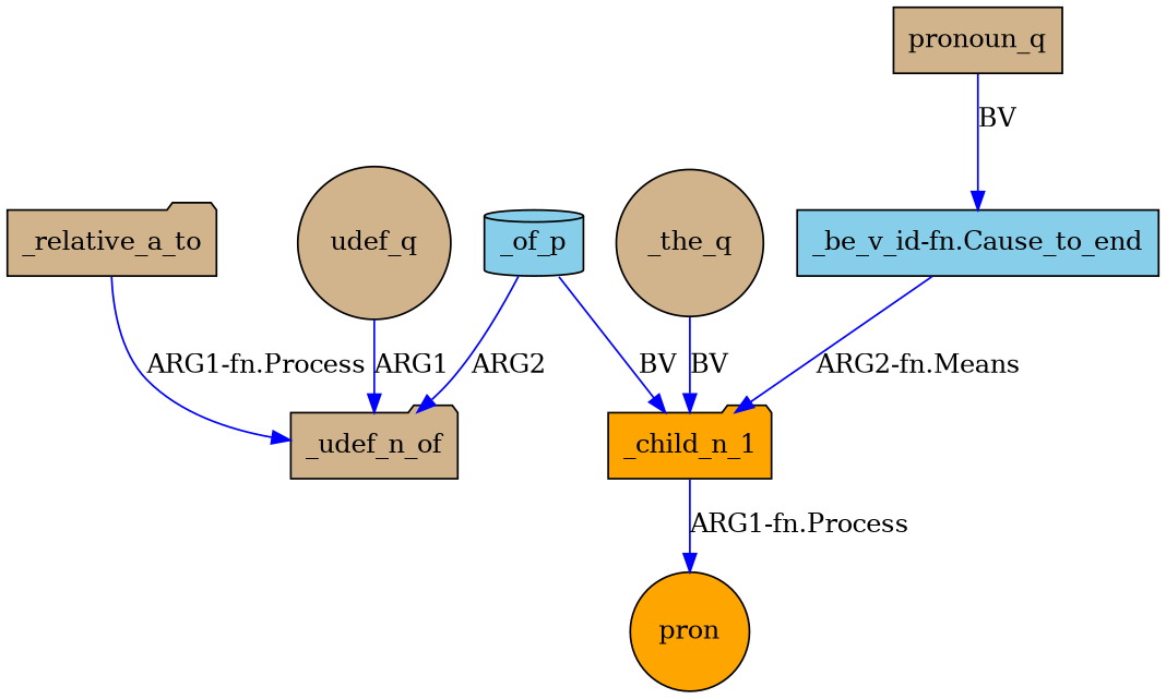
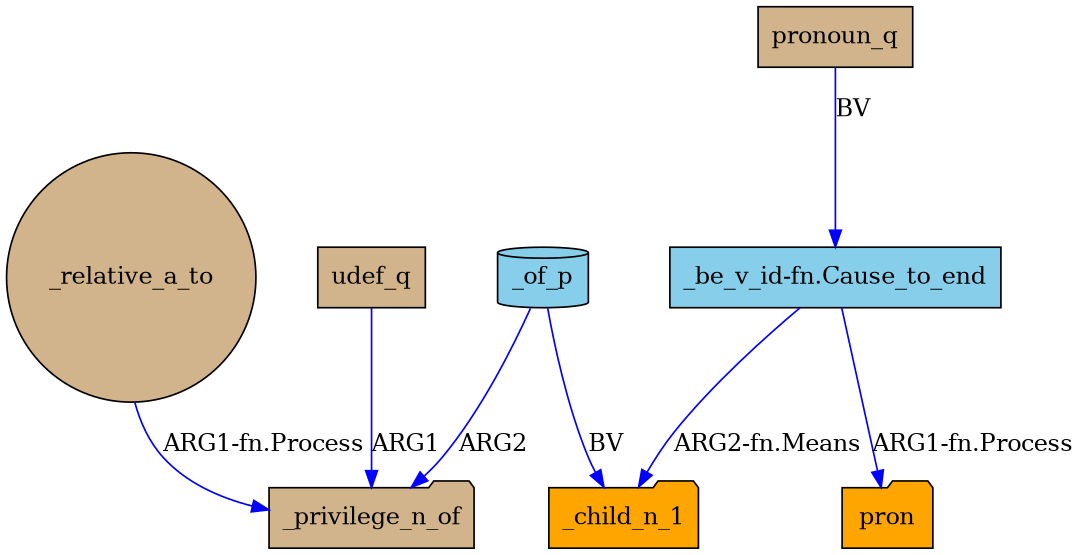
  digraph {
    node [fillcolor=tan shape=folder style=filled]
    edge [color=blue]
-   _relative_a_to
-   _privilege_n_of [label=_udef_n_of]
-   _the_q [shape=circle]
+   _relative_a_to [shape=circle]
+   _privilege_n_of
    _child_n_1 [fillcolor=orange]
    "_be_v_id-fn.Cause_to_end" [fillcolor=skyblue shape=box]
-   pron [fillcolor=orange shape=circle]
+   pron [fillcolor=orange]
    _of_p [fillcolor=skyblue shape=cylinder]
-   udef_q [shape=circle]
+   udef_q [shape=box]
    pronoun_q [shape=box]
    _relative_a_to -> _privilege_n_of [label="ARG1-fn.Process"]
-   _the_q -> _child_n_1 [label=BV]
    "_be_v_id-fn.Cause_to_end" -> _child_n_1 [label="ARG2-fn.Means"]
-   _child_n_1 -> pron [label="ARG1-fn.Process"]
+   "_be_v_id-fn.Cause_to_end" -> pron [label="ARG1-fn.Process"]
    _of_p -> _privilege_n_of [label=ARG2]
    _of_p -> _child_n_1 [label=BV]
    udef_q -> _privilege_n_of [label=ARG1]
    pronoun_q -> "_be_v_id-fn.Cause_to_end" [label=BV]
  }
